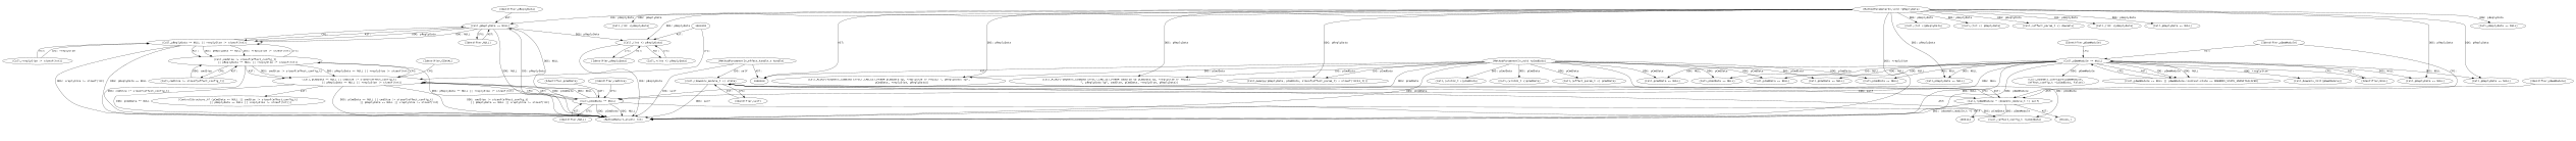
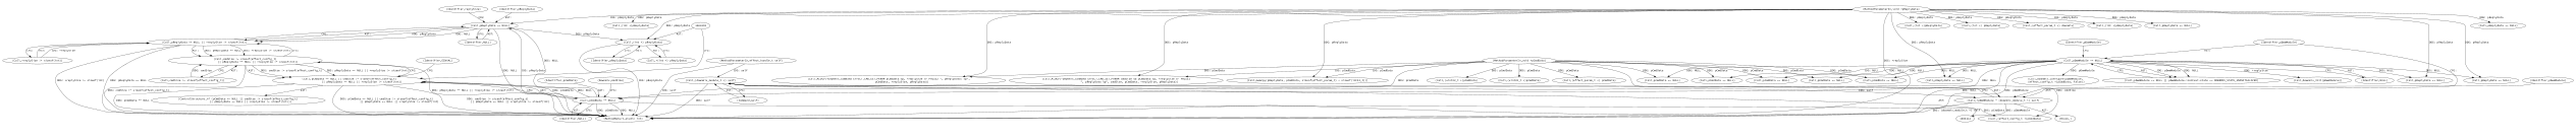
  digraph {
    fontname="Source Code Pro"
    node [fontname="Source Code Pro"]
    edge [fontname="Source Code Pro"]
    n1 [label="(Call,pReplyData == NULL)"]
    n2 [label="(Call,pReplyData == NULL || *replySize != sizeof(int))"]
    n3 [label="(Call,(int *) pReplyData)"]
    n4 [label="(Identifier,NULL)"]
    n5 [label="(MethodReturn,static int)"]
    n6 [label="(Call,cmdSize != sizeof(effect_config_t)\n                || pReplyData == NULL || *replySize != sizeof(int))"]
    n7 [label="(Call,*replySize != sizeof(int))"]
    n8 [label="(Identifier,pReplyData)"]
    n9 [label="(Call,*(int *) pReplyData)"]
    n10 [label="(MethodParameterIn,void *pReplyData)"]
    n11 [label="(Call,pReplyData == NULL)"]
    n12 [label="(Call,(int *)pReplyData)"]
    n13 [label="(Call,memcpy(pReplyData, pCmdData, sizeof(effect_param_t) + sizeof(int32_t)))"]
    n14 [label="(Call,(int *)pReplyData)"]
    n15 [label="(Call,pReplyData == NULL)"]
    n16 [label="(Call,(int *) pReplyData)"]
    n17 [label="(Call,pReplyData == NULL)"]
    n18 [label="(Call,ALOGV(\"Downmix_Command EFFECT_CMD_GET_PARAM pCmdData %p, *replySize %\" PRIu32 \", pReplyData: %p\",\n                 pCmdData, *replySize, pReplyData))"]
    n19 [label="(Call,pReplyData == NULL)"]
    n20 [label="(Call,(effect_param_t *) downmix)"]
    n21 [label="(Call,ALOGV(\"Downmix_Command EFFECT_CMD_SET_PARAM cmdSize %d pCmdData %p, *replySize %\" PRIu32\n                 \", pReplyData %p\", cmdSize, pCmdData, *replySize, pReplyData))"]
    n22 [label="(Call,(int *)pReplyData)"]
    n23 [label="(Call,pReplyData == NULL)"]
-   1000100
    n25 [label="(Call,pCmdData == NULL)"]
    n26 [label="(Call,pCmdData == NULL || cmdSize != sizeof(effect_config_t)\n                || pReplyData == NULL || *replySize != sizeof(int))"]
    n27 [label="(Identifier,NULL)"]
    n28 [label="(Call,(effect_config_t *)pCmdData)"]
    n29 [label="(ControlStructure,if (pCmdData == NULL || cmdSize != sizeof(effect_config_t)\n                || pReplyData == NULL || *replySize != sizeof(int)))"]
    n30 [label="(MethodParameterIn,void *pCmdData)"]
    n31 [label="(Call,(effect_param_t *) pCmdData)"]
    n32 [label="(Call,pCmdData == NULL)"]
    n33 [label="(Call,pCmdData == NULL)"]
    n34 [label="(Call,pCmdData == NULL)"]
    n35 [label="(Call,(uint32_t *)pCmdData)"]
    n36 [label="(Call,(uint32_t *)pCmdData)"]
    n37 [label="(Call,pCmdData == NULL)"]
    n38 [label="(Call,pCmdData == NULL)"]
    n39 [label="(Call,pDwmModule == NULL)"]
    n40 [label="(Call,Downmix_Init(pDwmModule))"]
    n41 [label="(Identifier,NULL)"]
    n42 [label="(Call,pDwmModule == NULL || pDwmModule->context.state == DOWNMIX_STATE_UNINITIALIZED)"]
    n43 [label="(Call,Downmix_Configure(pDwmModule,\n (effect_config_t *)pCmdData, false))"]
    n44 [label="(Call,*pDwmModule = (downmix_module_t *) self)"]
-   n45 [label="(Call,(downmix_module_t *) state)"]
+   n45 [label="(Call,(downmix_module_t *) self)"]
    n46 [label="(Block,)"]
    1000112
-   n48 [label="(Identifier,self)"]
-   n49 [label="(MethodParameterIn,effect_handle_t handle)"]
+   n48 [label="(Command,self)"]
+   n49 [label="(MethodParameterIn,effect_handle_t self)"]
    n50 [label="(Call,cmdSize != sizeof(effect_config_t))"]
    n51 [label="(Identifier,pDwmModule)"]
    n52 [label="(Identifier,pReplyData)"]
    n53 [label="(Identifier,pDwmModule)"]
+   n54 [label="(Identifier,replySize)"]
    n55 [label="(Identifier,pCmdData)"]
    n56 [label="(Identifier,EINVAL)"]
-   n57 [label="(Identifier,cmdSize)"]
+   n57 [label="(Downmix,cmdSize)"]
    n58 [label="(Identifier,pDwmModule)"]
    1000193
    n1 -> n2 [label="AST: "]
    n1 -> n2 [label="DDG: pReplyData"]
    n1 -> n2 [label="DDG: NULL"]
    n1 -> n3 [label="DDG: pReplyData"]
    n1 -> n4 [label="CFG: "]
    n1 -> n5 [label="DDG: pReplyData"]
    n1 -> n5 [label="DDG: NULL"]
    n2 -> n1 [label="CFG: "]
    n2 -> n5 [label="DDG: pReplyData == NULL"]
    n2 -> n5 [label="DDG: *replySize != sizeof(int)"]
    n2 -> n6 [label="AST: "]
    n2 -> n6 [label="DDG: pReplyData == NULL"]
    n2 -> n6 [label="DDG: *replySize != sizeof(int)"]
+   n2 -> n7 [label="CFG: "]
    n3 -> n5 [label="DDG: pReplyData"]
    n3 -> n8 [label="CFG: "]
    n3 -> n9 [label="AST: "]
    n4 -> n1 [label="AST: "]
    n6 -> n2 [label="CFG: "]
    n6 -> n5 [label="DDG: cmdSize != sizeof(effect_config_t)"]
    n6 -> n5 [label="DDG: pReplyData == NULL || *replySize != sizeof(int)"]
    n6 -> n26 [label="AST: "]
    n6 -> n26 [label="DDG: cmdSize != sizeof(effect_config_t)"]
    n6 -> n26 [label="DDG: pReplyData == NULL || *replySize != sizeof(int)"]
    n6 -> n50 [label="CFG: "]
    n7 -> n2 [label="AST: "]
    n7 -> n2 [label="DDG: *replySize"]
    n8 -> n3 [label="AST: "]
    n9 -> n3 [label="CFG: "]
    n10 -> n1 [label="DDG: pReplyData"]
    n10 -> n3 [label="DDG: pReplyData"]
    n10 -> n5 [label="DDG: *replySize"]
    n10 -> n11 [label="DDG: pReplyData"]
    n10 -> n12 [label="DDG: pReplyData"]
    n10 -> n13 [label="DDG: pReplyData"]
    n10 -> n14 [label="DDG: pReplyData"]
    n10 -> n15 [label="DDG: pReplyData"]
    n10 -> n16 [label="DDG: pReplyData"]
    n10 -> n17 [label="DDG: pReplyData"]
    n10 -> n18 [label="DDG: pReplyData"]
    n10 -> n19 [label="DDG: pReplyData"]
    n10 -> n20 [label="DDG: pReplyData"]
    n10 -> n21 [label="DDG: pReplyData"]
    n10 -> n22 [label="DDG: pReplyData"]
    n10 -> n23 [label="DDG: pReplyData"]
-   n10 -> 1000100 [label="AST: "]
    n25 -> n1 [label="DDG: NULL"]
    n25 -> n5 [label="DDG: NULL"]
    n25 -> n5 [label="DDG: pCmdData"]
    n25 -> n26 [label="AST: "]
    n25 -> n26 [label="DDG: pCmdData"]
    n25 -> n26 [label="DDG: NULL"]
    n25 -> n27 [label="CFG: "]
    n25 -> n28 [label="DDG: pCmdData"]
    n26 -> n5 [label="DDG: pCmdData == NULL || cmdSize != sizeof(effect_config_t)\n                || pReplyData == NULL || *replySize != sizeof(int)"]
    n26 -> n5 [label="DDG: cmdSize != sizeof(effect_config_t)\n                || pReplyData == NULL || *replySize != sizeof(int)"]
    n26 -> n5 [label="DDG: pCmdData == NULL"]
    n26 -> n6 [label="CFG: "]
    n26 -> n25 [label="CFG: "]
    n26 -> n29 [label="AST: "]
    n27 -> n25 [label="AST: "]
-   n30 -> n5 [label="DDG: pCmdData"]
    n30 -> n13 [label="DDG: pCmdData"]
    n30 -> n18 [label="DDG: pCmdData"]
    n30 -> n21 [label="DDG: pCmdData"]
-   n30 -> 1000100 [label="AST: "]
    n30 -> n25 [label="DDG: pCmdData"]
-   n30 -> n28 [label="DDG: pCmdData"]
+   n30 -> n28 [label="DDG: cmdSize"]
    n30 -> n31 [label="DDG: pCmdData"]
    n30 -> n32 [label="DDG: pCmdData"]
    n30 -> n33 [label="DDG: pCmdData"]
    n30 -> n34 [label="DDG: pCmdData"]
    n30 -> n35 [label="DDG: pCmdData"]
    n30 -> n36 [label="DDG: pCmdData"]
    n30 -> n37 [label="DDG: pCmdData"]
    n30 -> n38 [label="DDG: pCmdData"]
    n39 -> n5 [label="DDG: NULL"]
    n39 -> n5 [label="DDG: pDwmModule"]
    n39 -> n15 [label="DDG: NULL"]
    n39 -> n17 [label="DDG: NULL"]
    n39 -> n19 [label="DDG: NULL"]
    n39 -> n25 [label="DDG: NULL"]
    n39 -> n32 [label="DDG: NULL"]
    n39 -> n33 [label="DDG: NULL"]
    n39 -> n34 [label="DDG: NULL"]
    n39 -> n37 [label="DDG: NULL"]
    n39 -> n38 [label="DDG: NULL"]
    n39 -> n40 [label="DDG: *replySize"]
    n39 -> n41 [label="CFG: "]
    n39 -> n42 [label="AST: "]
    n39 -> n42 [label="DDG: pDwmModule"]
    n39 -> n42 [label="DDG: NULL"]
    n39 -> n43 [label="DDG: pDwmModule"]
    n41 -> n39 [label="AST: "]
    n42 -> n39 [label="CFG: "]
    n44 -> n5 [label="DDG: (downmix_module_t *) self"]
    n44 -> n45 [label="CFG: "]
    n44 -> n46 [label="AST: "]
    n44 -> 1000112 [label="DDG: pDwmModule"]
    n45 -> n5 [label="DDG: self"]
    n45 -> n44 [label="AST: "]
    n45 -> n44 [label="DDG: self"]
    n45 -> n48 [label="CFG: "]
    1000112 -> n45 [label="AST: "]
    n48 -> n45 [label="AST: "]
    n49 -> n5 [label="DDG: self"]
-   n49 -> 1000100 [label="AST: "]
    n49 -> n45 [label="DDG: self"]
    n50 -> n6 [label="AST: "]
    n50 -> n6 [label="DDG: cmdSize"]
    n51 -> n39 [label="CFG: "]
    n52 -> n1 [label="AST: "]
    n53 -> n39 [label="AST: "]
    n53 -> n44 [label="CFG: "]
+   n54 -> n1 [label="CFG: "]
    n55 -> n25 [label="AST: "]
    n56 -> n26 [label="CFG: "]
    n57 -> n25 [label="CFG: "]
    n58 -> n44 [label="AST: "]
    1000193 -> n3 [label="AST: "]
    1000193 -> n26 [label="CFG: "]
  }
